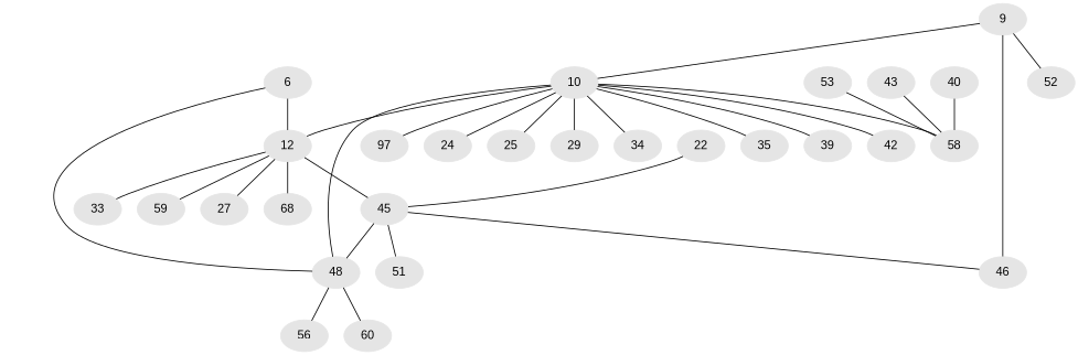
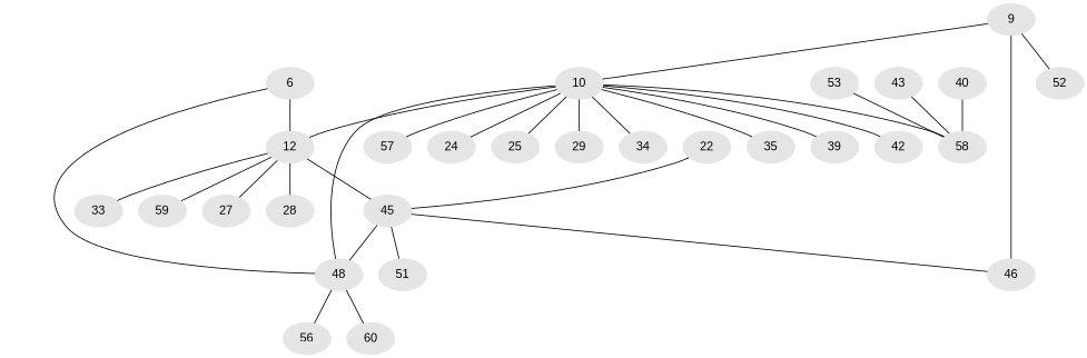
  graph {
    fontname="Liberation Sans"
    node [color=gray90 fontname="Liberation Sans" style=filled]
    edge [fontname="Liberation Sans"]
    12 [super="+11+5"]
    45 [super="+41+8+32"]
    27
-   28 [label=68]
+   28
    33
    59
    6
    48 [super="+14"]
    56 [super="+50+55"]
    60 [super="+38+47"]
    9 [super="+7"]
    10 [super="+3"]
    52 [super="+36"]
    46
    24
    25
    29
    34
    35
    39
    42
-   57 [label=97]
+   57
    58 [super="+21+26+54+16+40"]
    51
    22
    43
    n27 [label=40]
    53
    12 -- 45 [weight=3]
    12 -- 27
    12 -- 28
    12 -- 33
    12 -- 59
    45 -- 48 [weight=2]
    45 -- 46
    45 -- 51
    6 -- 12 [weight=2]
    6 -- 48
    48 -- 56
    48 -- 60
    9 -- 10 [weight=2]
    9 -- 52
    9 -- 46 [weight=3]
    10 -- 12 [weight=3]
    10 -- 48 [weight=2]
    10 -- 24
    10 -- 25
    10 -- 29
    10 -- 34
    10 -- 35
    10 -- 39
    10 -- 42
    10 -- 57
    10 -- 58 [weight=2]
    22 -- 45
    43 -- 58
    n27 -- 58
    53 -- 58
  }
